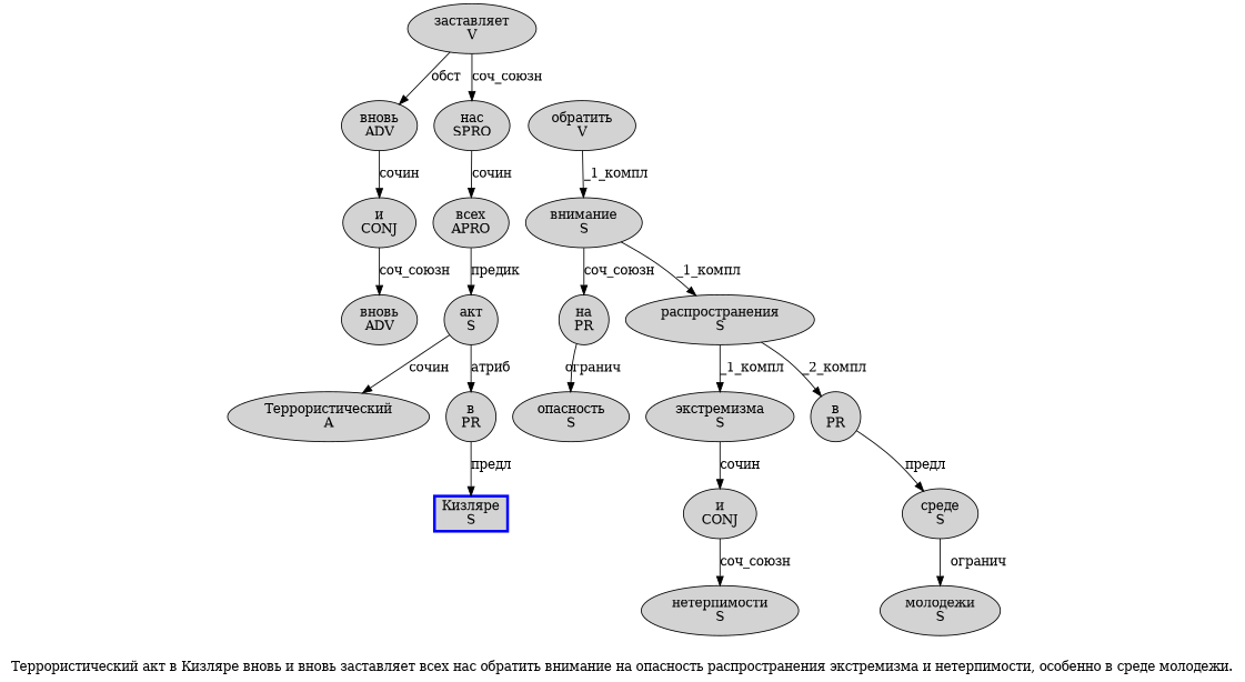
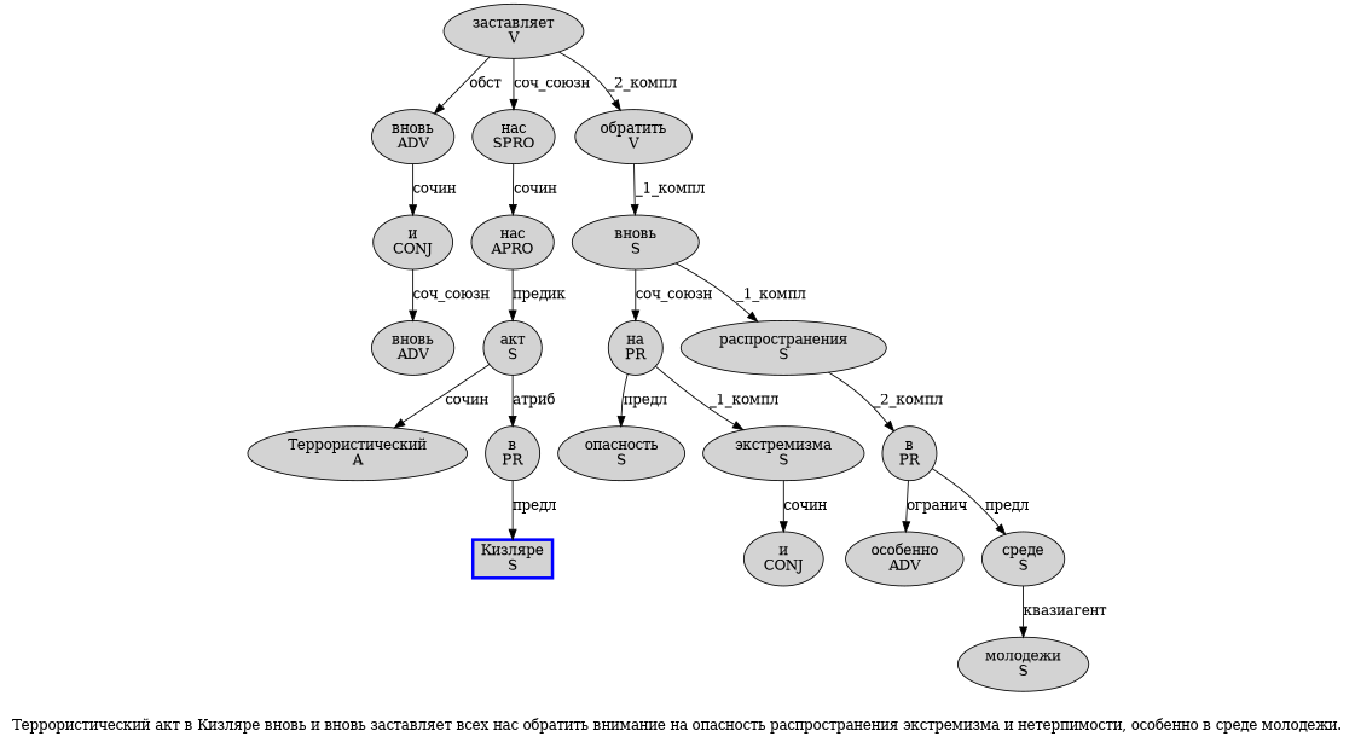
  digraph {
    label="Террористический акт в Кизляре вновь и вновь заставляет всех нас обратить внимание на опасность распространения экстремизма и нетерпимости, особенно в среде молодежи."
    node [fillcolor=lightgray penwidth=1 shape=ellipse style=filled]
    n1 [label="Террористический\nA"]
    n2 [label="акт\nS"]
    n3 [label="в\nPR"]
    n4 [color=blue label="Кизляре\nS" penwidth=3 shape=box]
    n5 [label="вновь\nADV"]
    n6 [label="и\nCONJ"]
    n7 [label="вновь\nADV"]
    n8 [label="заставляет\nV"]
    n9 [label="нас\nSPRO"]
    n10 [label="обратить\nV"]
-   n11 [label="всех\nAPRO"]
-   n12 [label="внимание\nS"]
+   n11 [label="нас\nAPRO"]
+   n12 [label="вновь\nS"]
    n13 [label="на\nPR"]
    n14 [label="распространения\nS"]
    n15 [label="опасность\nS"]
    n16 [label="экстремизма\nS"]
    n17 [label="в\nPR"]
    n18 [label="и\nCONJ"]
+   n19 [label="особенно\nADV"]
    n20 [label="среде\nS"]
-   n21 [label="нетерпимости\nS"]
    n22 [label="молодежи\nS"]
    n2 -> n1 [label="сочин"]
    n2 -> n3 [label="атриб"]
    n3 -> n4 [label="предл"]
    n5 -> n6 [label="сочин"]
    n6 -> n7 [label="соч_союзн"]
    n8 -> n5 [label="обст"]
    n8 -> n9 [label="соч_союзн"]
+   n8 -> n10 [label="_2_компл"]
    n9 -> n11 [label="сочин"]
    n10 -> n12 [label="_1_компл"]
    n11 -> n2 [label="предик"]
    n12 -> n13 [label="соч_союзн"]
    n12 -> n14 [label="_1_компл"]
-   n13 -> n15 [label="огранич"]
-   n14 -> n16 [label="_1_компл"]
+   n13 -> n15 [label="предл"]
+   n13 -> n16 [label="_1_компл"]
    n14 -> n17 [label="_2_компл"]
    n16 -> n18 [label="сочин"]
+   n17 -> n19 [label="огранич"]
    n17 -> n20 [label="предл"]
-   n18 -> n21 [label="соч_союзн"]
-   n20 -> n22 [label="огранич"]
+   n20 -> n22 [label="квазиагент"]
  }
